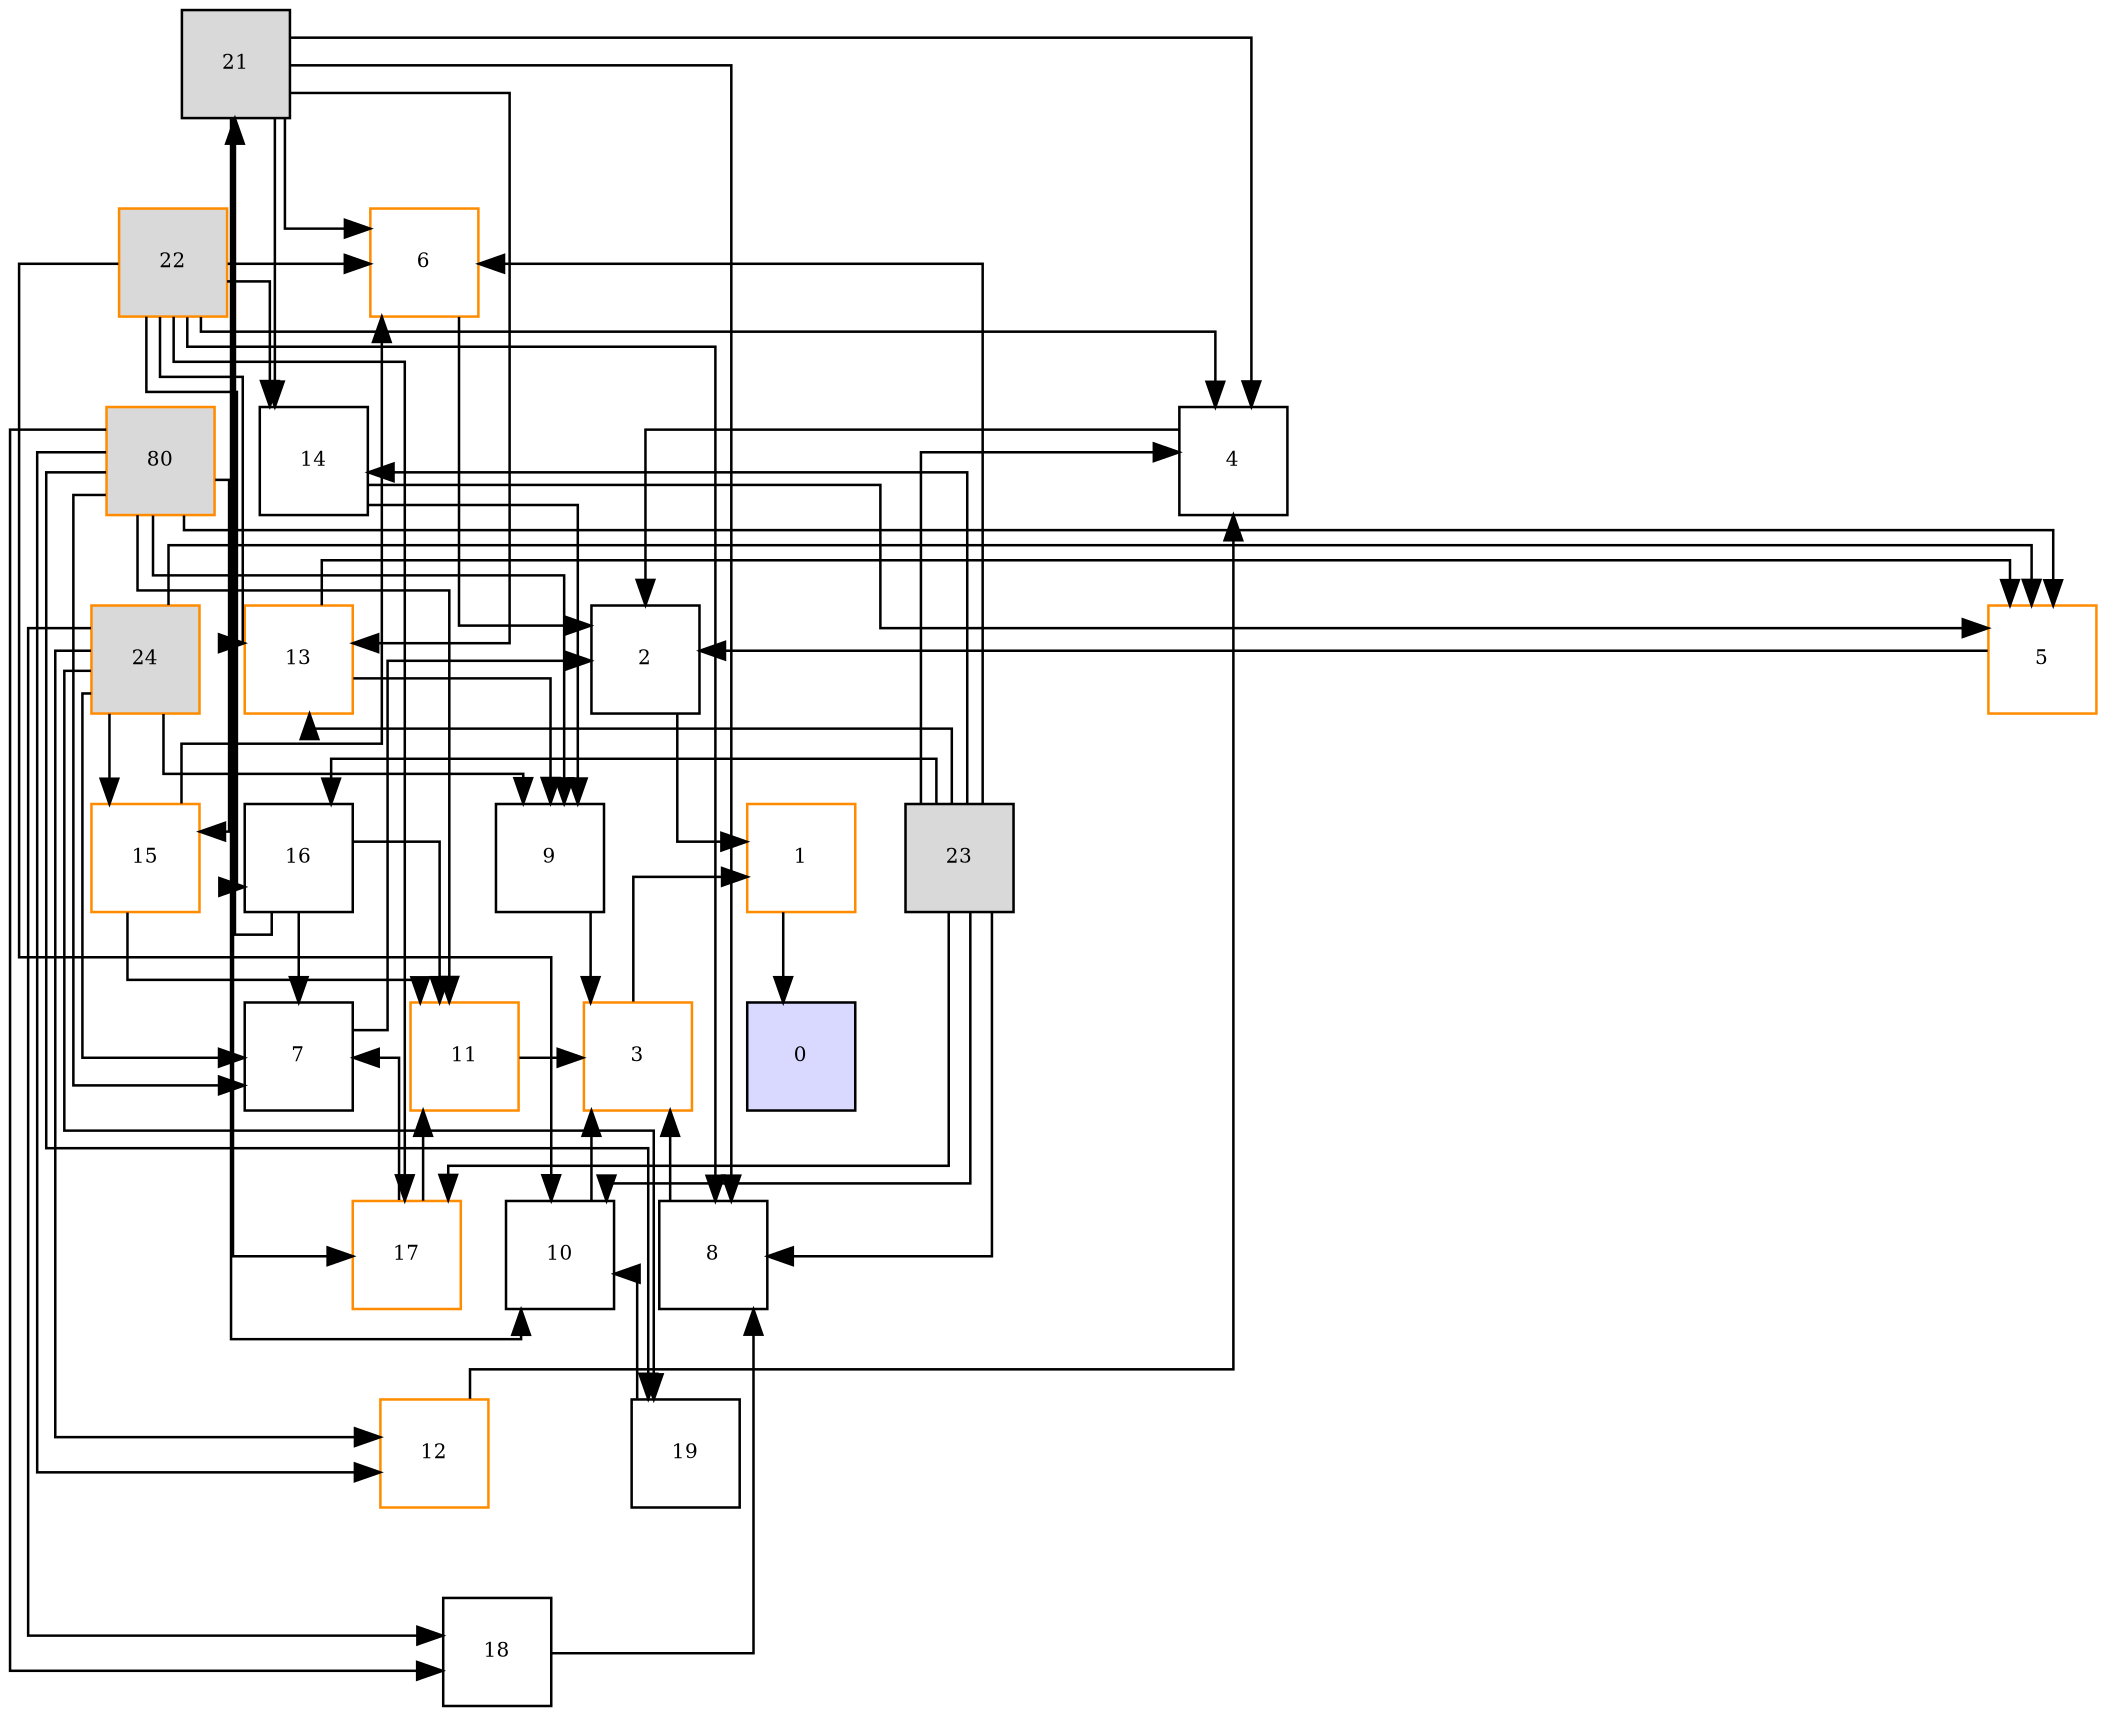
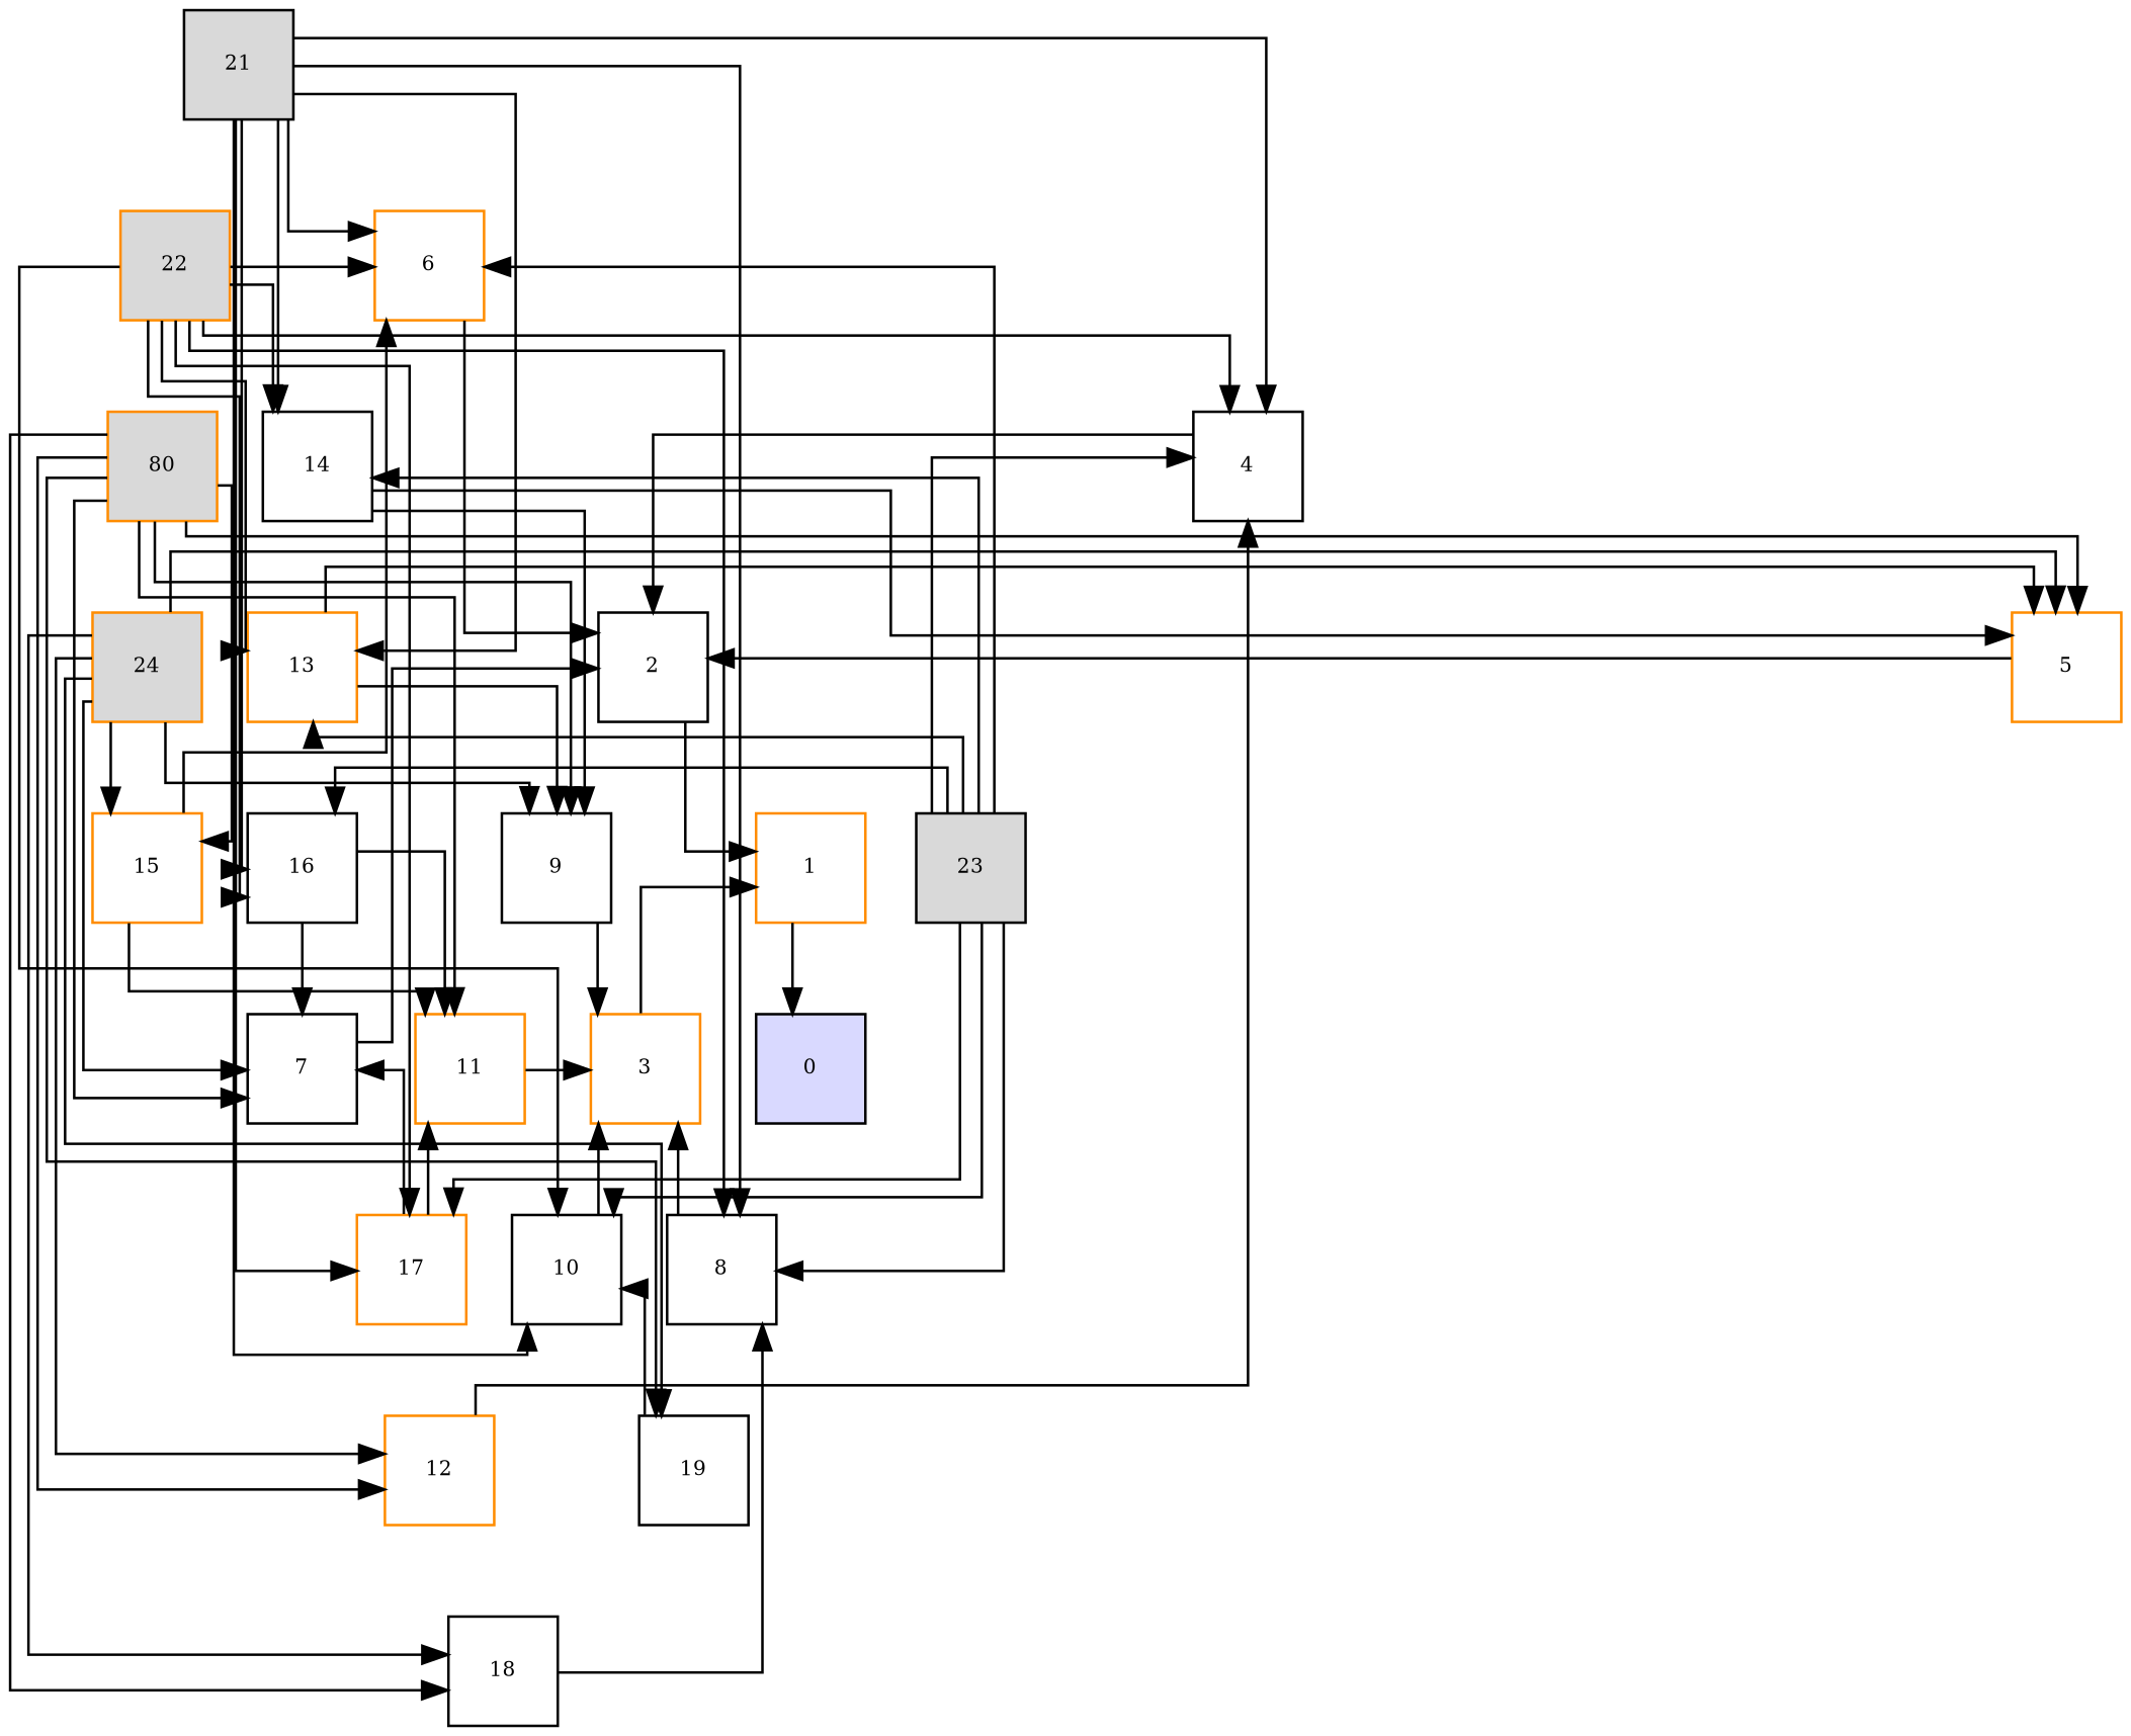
  digraph {
    rank=same
    rankdir=TB
    splines=ortho
    node [color=black fillcolor="#ffffff" fixedsize=true fontsize=8 shape=square style=filled]
    edge [constraint=false style=vis]
    n1 [fillcolor="#d9d9d9" label=21 width=0.6]
    n2 [color=darkorange label=6 width=0.6]
    n3 [label=4 width=0.6]
    n4 [color=darkorange fillcolor="#d9d9d9" label=22 width=0.6]
    n5 [label=14 width=0.6]
    n6 [color=darkorange label=13 width=0.6]
    n7 [label=8 width=0.6]
    n8 [label=16 width=0.6]
    n9 [label=10 width=0.6]
    n10 [color=darkorange label=17 width=0.6]
    n11 [label=2 width=0.6]
    n12 [color=darkorange label=5 width=0.6]
    n13 [color=darkorange fillcolor="#d9d9d9" label=80 width=0.6]
    n14 [label=9 width=0.6]
    n15 [color=darkorange label=3 width=0.6]
    n16 [label=19 width=0.6]
    n17 [color=darkorange label=11 width=0.6]
    n18 [label=7 width=0.6]
    n19 [color=darkorange label=12 width=0.6]
    n20 [color=darkorange label=1 width=0.6]
    n21 [fillcolor="#d9d9d9" label=23 width=0.6]
    n22 [fillcolor="#d9d9ff" label=0 width=0.6]
    n23 [color=darkorange fillcolor="#d9d9d9" label=24 width=0.6]
    n24 [color=darkorange label=15 width=0.6]
    n25 [label=18 width=0.6]
    n1 -> n2
    n1 -> n2 [constraint=true style=invis]
    n1 -> n3
    n1 -> n4 [constraint=true style=invis]
    n1 -> n5
    n1 -> n6
    n1 -> n7
-   n8 -> n1
+   n1 -> n8
    n1 -> n9
    n1 -> n10
    n2 -> n3 [constraint=true style=invis]
    n2 -> n5 [constraint=true style=invis]
    n2 -> n11
    n3 -> n11
    n3 -> n11 [constraint=true style=invis]
    n3 -> n12 [constraint=true style=invis]
    n4 -> n2
    n4 -> n3
    n4 -> n5
    n4 -> n5 [constraint=true style=invis]
    n4 -> n6
    n4 -> n7
    n4 -> n8
    n4 -> n9
    n4 -> n10
    n4 -> n13 [constraint=true style=invis]
    n5 -> n6 [constraint=true style=invis]
    n5 -> n11 [constraint=true style=invis]
    n5 -> n12
    n5 -> n14
    n6 -> n8 [constraint=true style=invis]
    n6 -> n12
    n6 -> n14
    n6 -> n14 [constraint=true style=invis]
    n7 -> n15
    n7 -> n16 [constraint=true style=invis]
    n8 -> n17
    n8 -> n17 [constraint=true style=invis]
    n8 -> n18
    n8 -> n18 [constraint=true style=invis]
    n9 -> n15
    n9 -> n16 [constraint=true style=invis]
    n9 -> n19 [constraint=true style=invis]
    n10 -> n17
    n10 -> n18
    n10 -> n19 [constraint=true style=invis]
    n11 -> n14 [constraint=true style=invis]
    n11 -> n20
    n11 -> n20 [constraint=true style=invis]
    n12 -> n11
    n12 -> n20 [constraint=true style=invis]
    n12 -> n21 [constraint=true style=invis]
    n13 -> n6 [constraint=true style=invis]
    n13 -> n12
    n13 -> n14
    n13 -> n16
    n13 -> n17
    n13 -> n18
    n13 -> n19
    n13 -> n23 [constraint=true style=invis]
    n13 -> n24
    n13 -> n25
    n14 -> n15
    n14 -> n15 [constraint=true style=invis]
    n14 -> n17 [constraint=true style=invis]
    n15 -> n7 [constraint=true style=invis]
    n15 -> n9 [constraint=true style=invis]
    n15 -> n20
    n16 -> n9
    n16 -> n25 [constraint=true style=invis]
    n17 -> n9 [constraint=true style=invis]
    n17 -> n10 [constraint=true style=invis]
    n17 -> n15
    n18 -> n10 [constraint=true style=invis]
    n18 -> n11
    n19 -> n3
    n19 -> n25 [constraint=true style=invis]
    n20 -> n15 [constraint=true style=invis]
    n20 -> n22
    n20 -> n22 [constraint=true style=invis]
    n21 -> n2
    n21 -> n3
    n21 -> n5
    n21 -> n6
    n21 -> n7
    n21 -> n8
    n21 -> n9
    n21 -> n10
    n21 -> n22 [constraint=true style=invis]
    n22 -> n7 [constraint=true style=invis]
    n23 -> n8 [constraint=true style=invis]
    n23 -> n12
    n23 -> n14
    n23 -> n16
    n23 -> n18
    n23 -> n19
    n23 -> n24
    n23 -> n24 [constraint=true style=invis]
    n23 -> n25
    n24 -> n2
    n24 -> n17
    n24 -> n18 [constraint=true style=invis]
    n25 -> n7
  }
